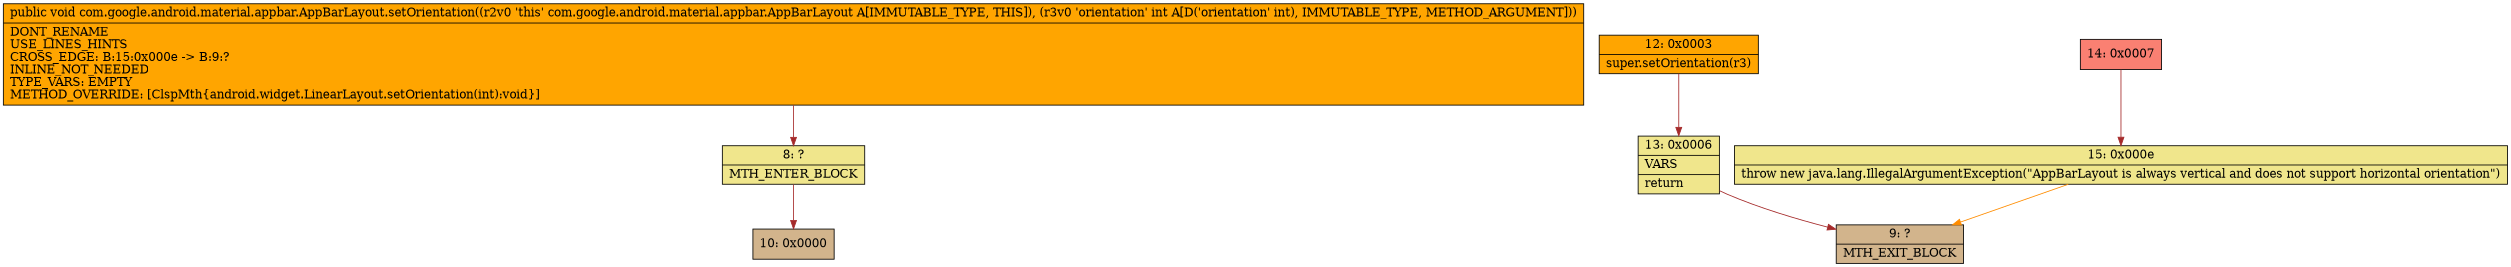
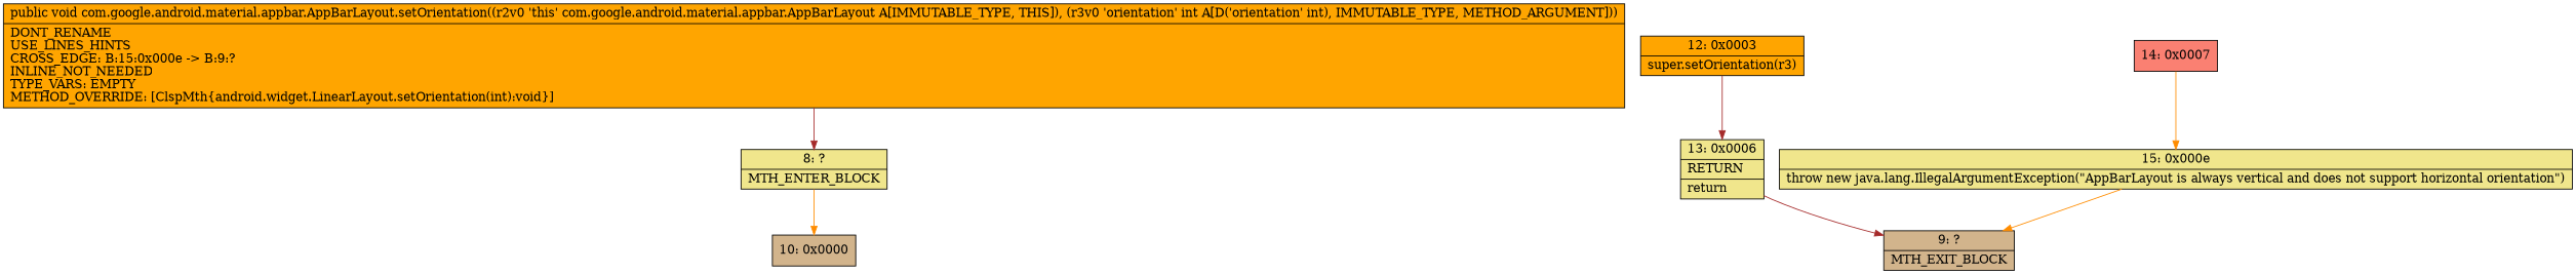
  digraph {
    node [fillcolor=khaki shape=record style=filled]
    edge [color=brown]
    n1 [label="{8\:\ ?|MTH_ENTER_BLOCK\l}"]
    n2 [fillcolor=tan label="{10\:\ 0x0000}"]
    n3 [fillcolor=orange label="{12\:\ 0x0003|super.setOrientation(r3)\l}"]
-   n4 [label="{13\:\ 0x0006|VARS\l|return\l}"]
+   n4 [label="{13\:\ 0x0006|RETURN\l|return\l}"]
    n5 [fillcolor=salmon label="{14\:\ 0x0007}"]
    n6 [label="{15\:\ 0x000e|throw new java.lang.IllegalArgumentException(\"AppBarLayout is always vertical and does not support horizontal orientation\")\l}"]
    n7 [fillcolor=tan label="{9\:\ ?|MTH_EXIT_BLOCK\l}"]
    n8 [fillcolor=orange label="{public void com.google.android.material.appbar.AppBarLayout.setOrientation((r2v0 'this' com.google.android.material.appbar.AppBarLayout A[IMMUTABLE_TYPE, THIS]), (r3v0 'orientation' int A[D('orientation' int), IMMUTABLE_TYPE, METHOD_ARGUMENT]))  | DONT_RENAME\lUSE_LINES_HINTS\lCROSS_EDGE: B:15:0x000e \-\> B:9:?\lINLINE_NOT_NEEDED\lTYPE_VARS: EMPTY\lMETHOD_OVERRIDE: [ClspMth\{android.widget.LinearLayout.setOrientation(int):void\}]\l}"]
-   n1 -> n2
+   n1 -> n2 [color=darkorange]
    n3 -> n4
    n4 -> n7
-   n5 -> n6
+   n5 -> n6 [color=darkorange]
    n6 -> n7 [color=darkorange]
    n8 -> n1
  }
